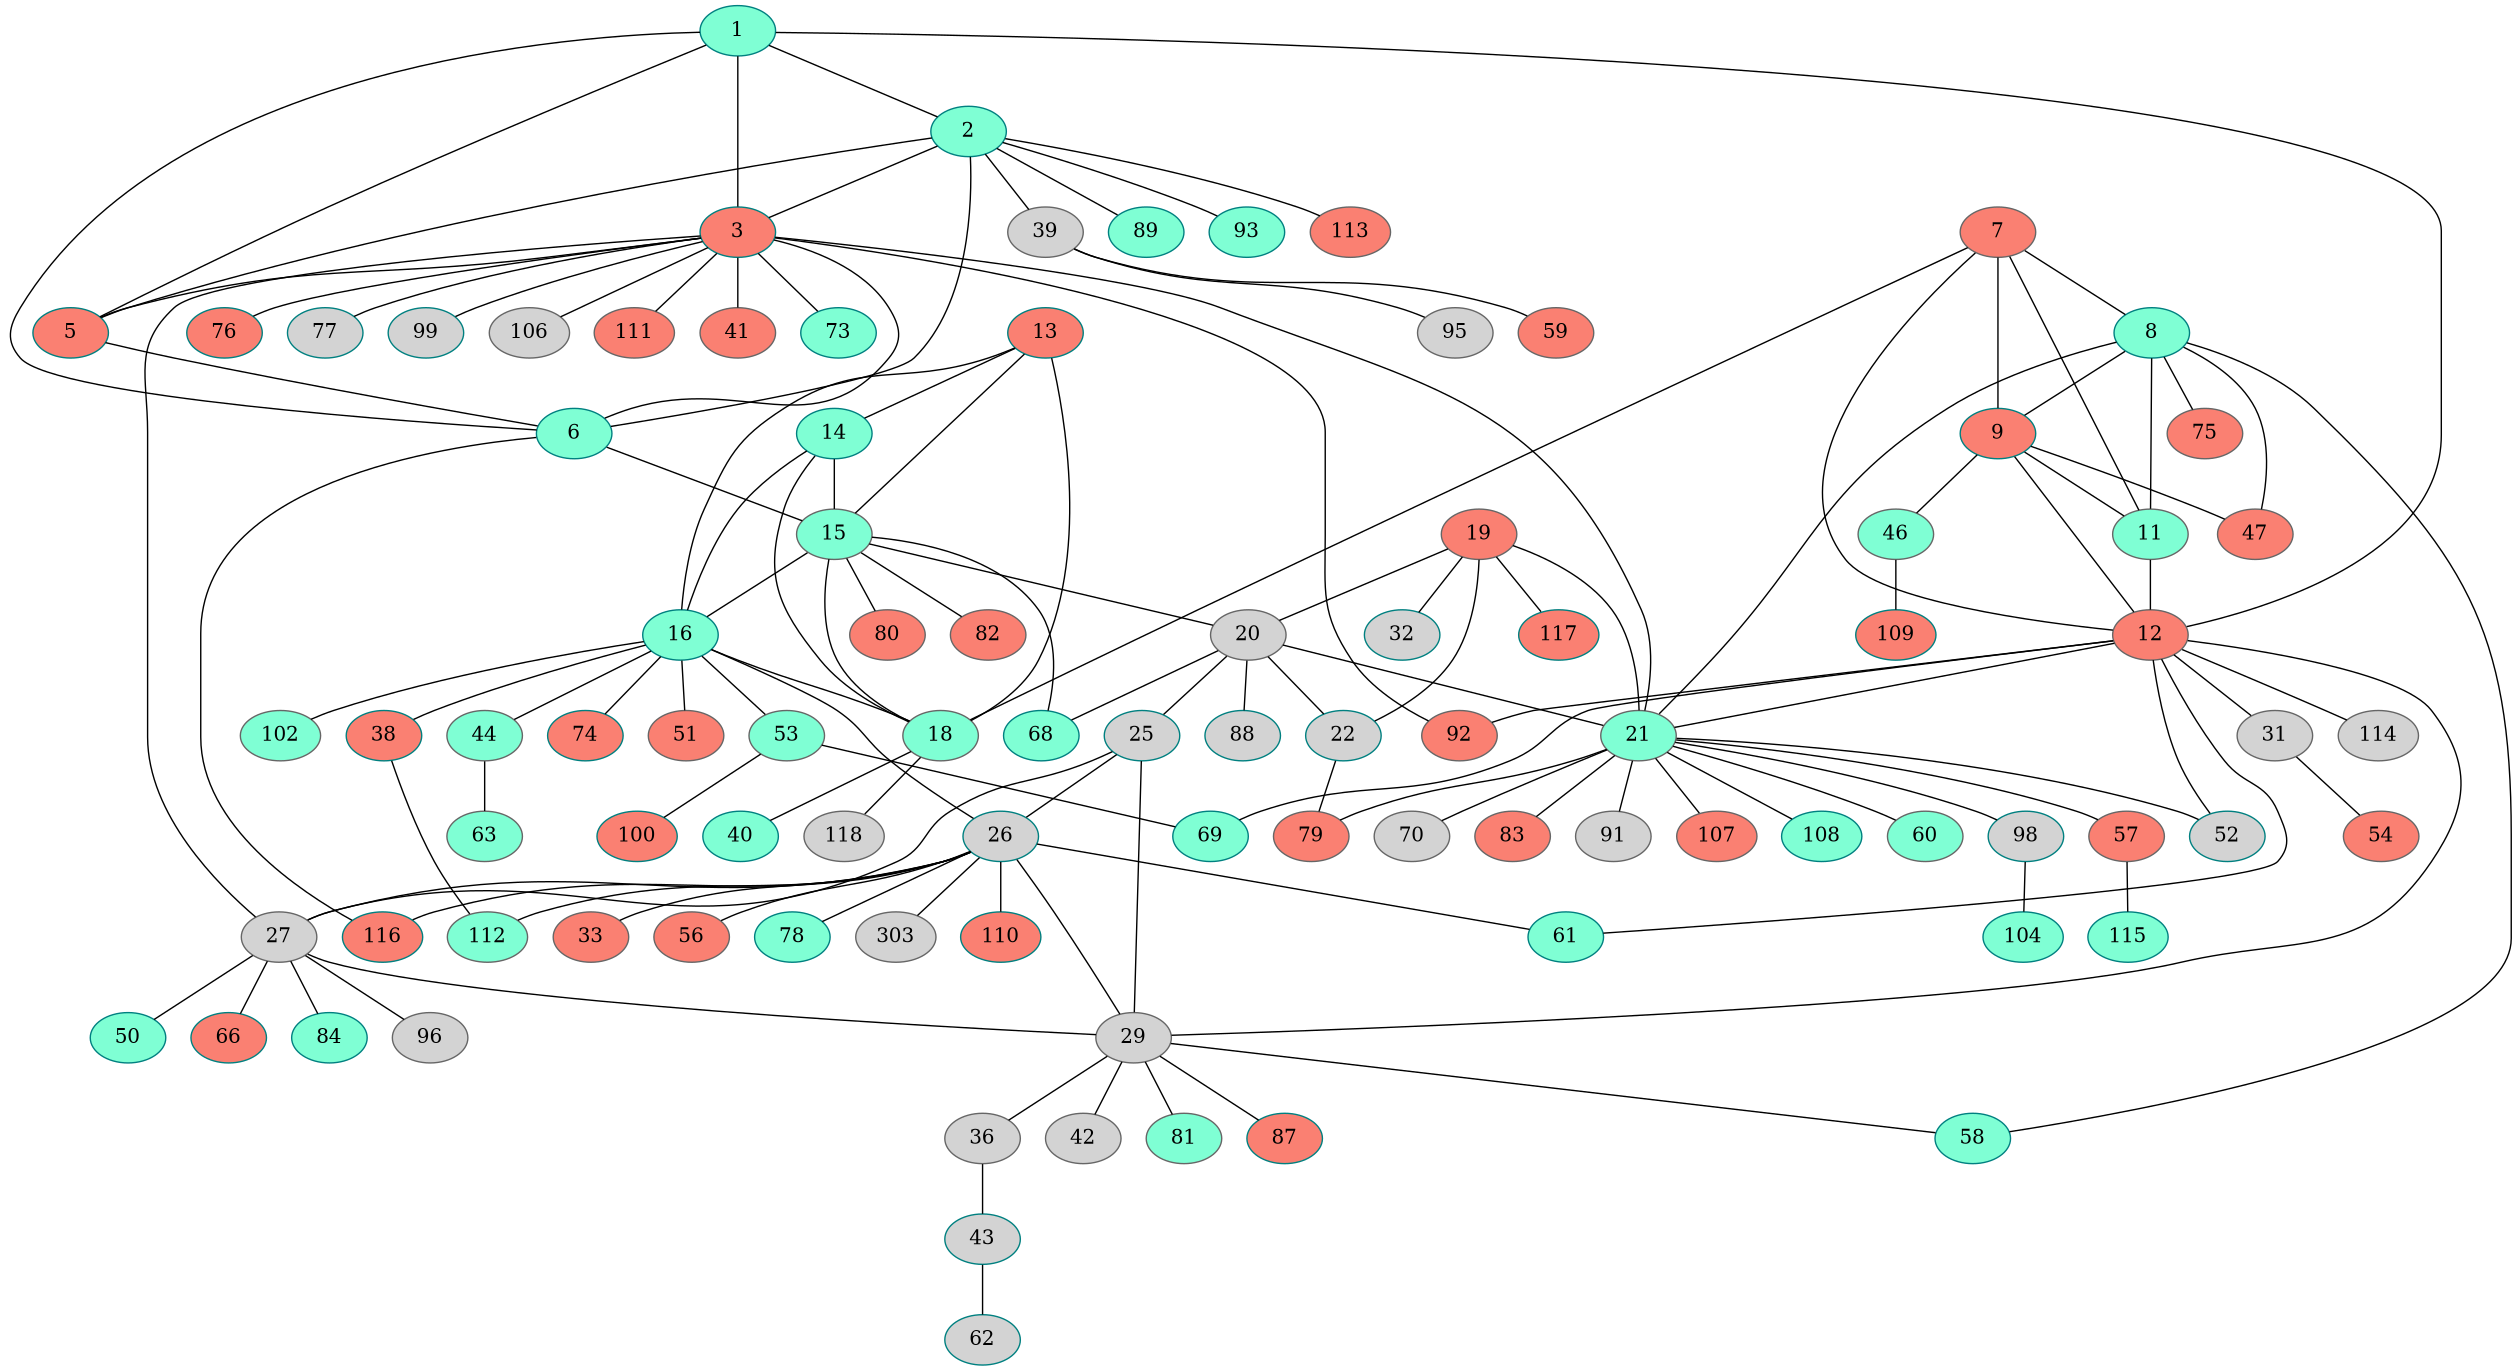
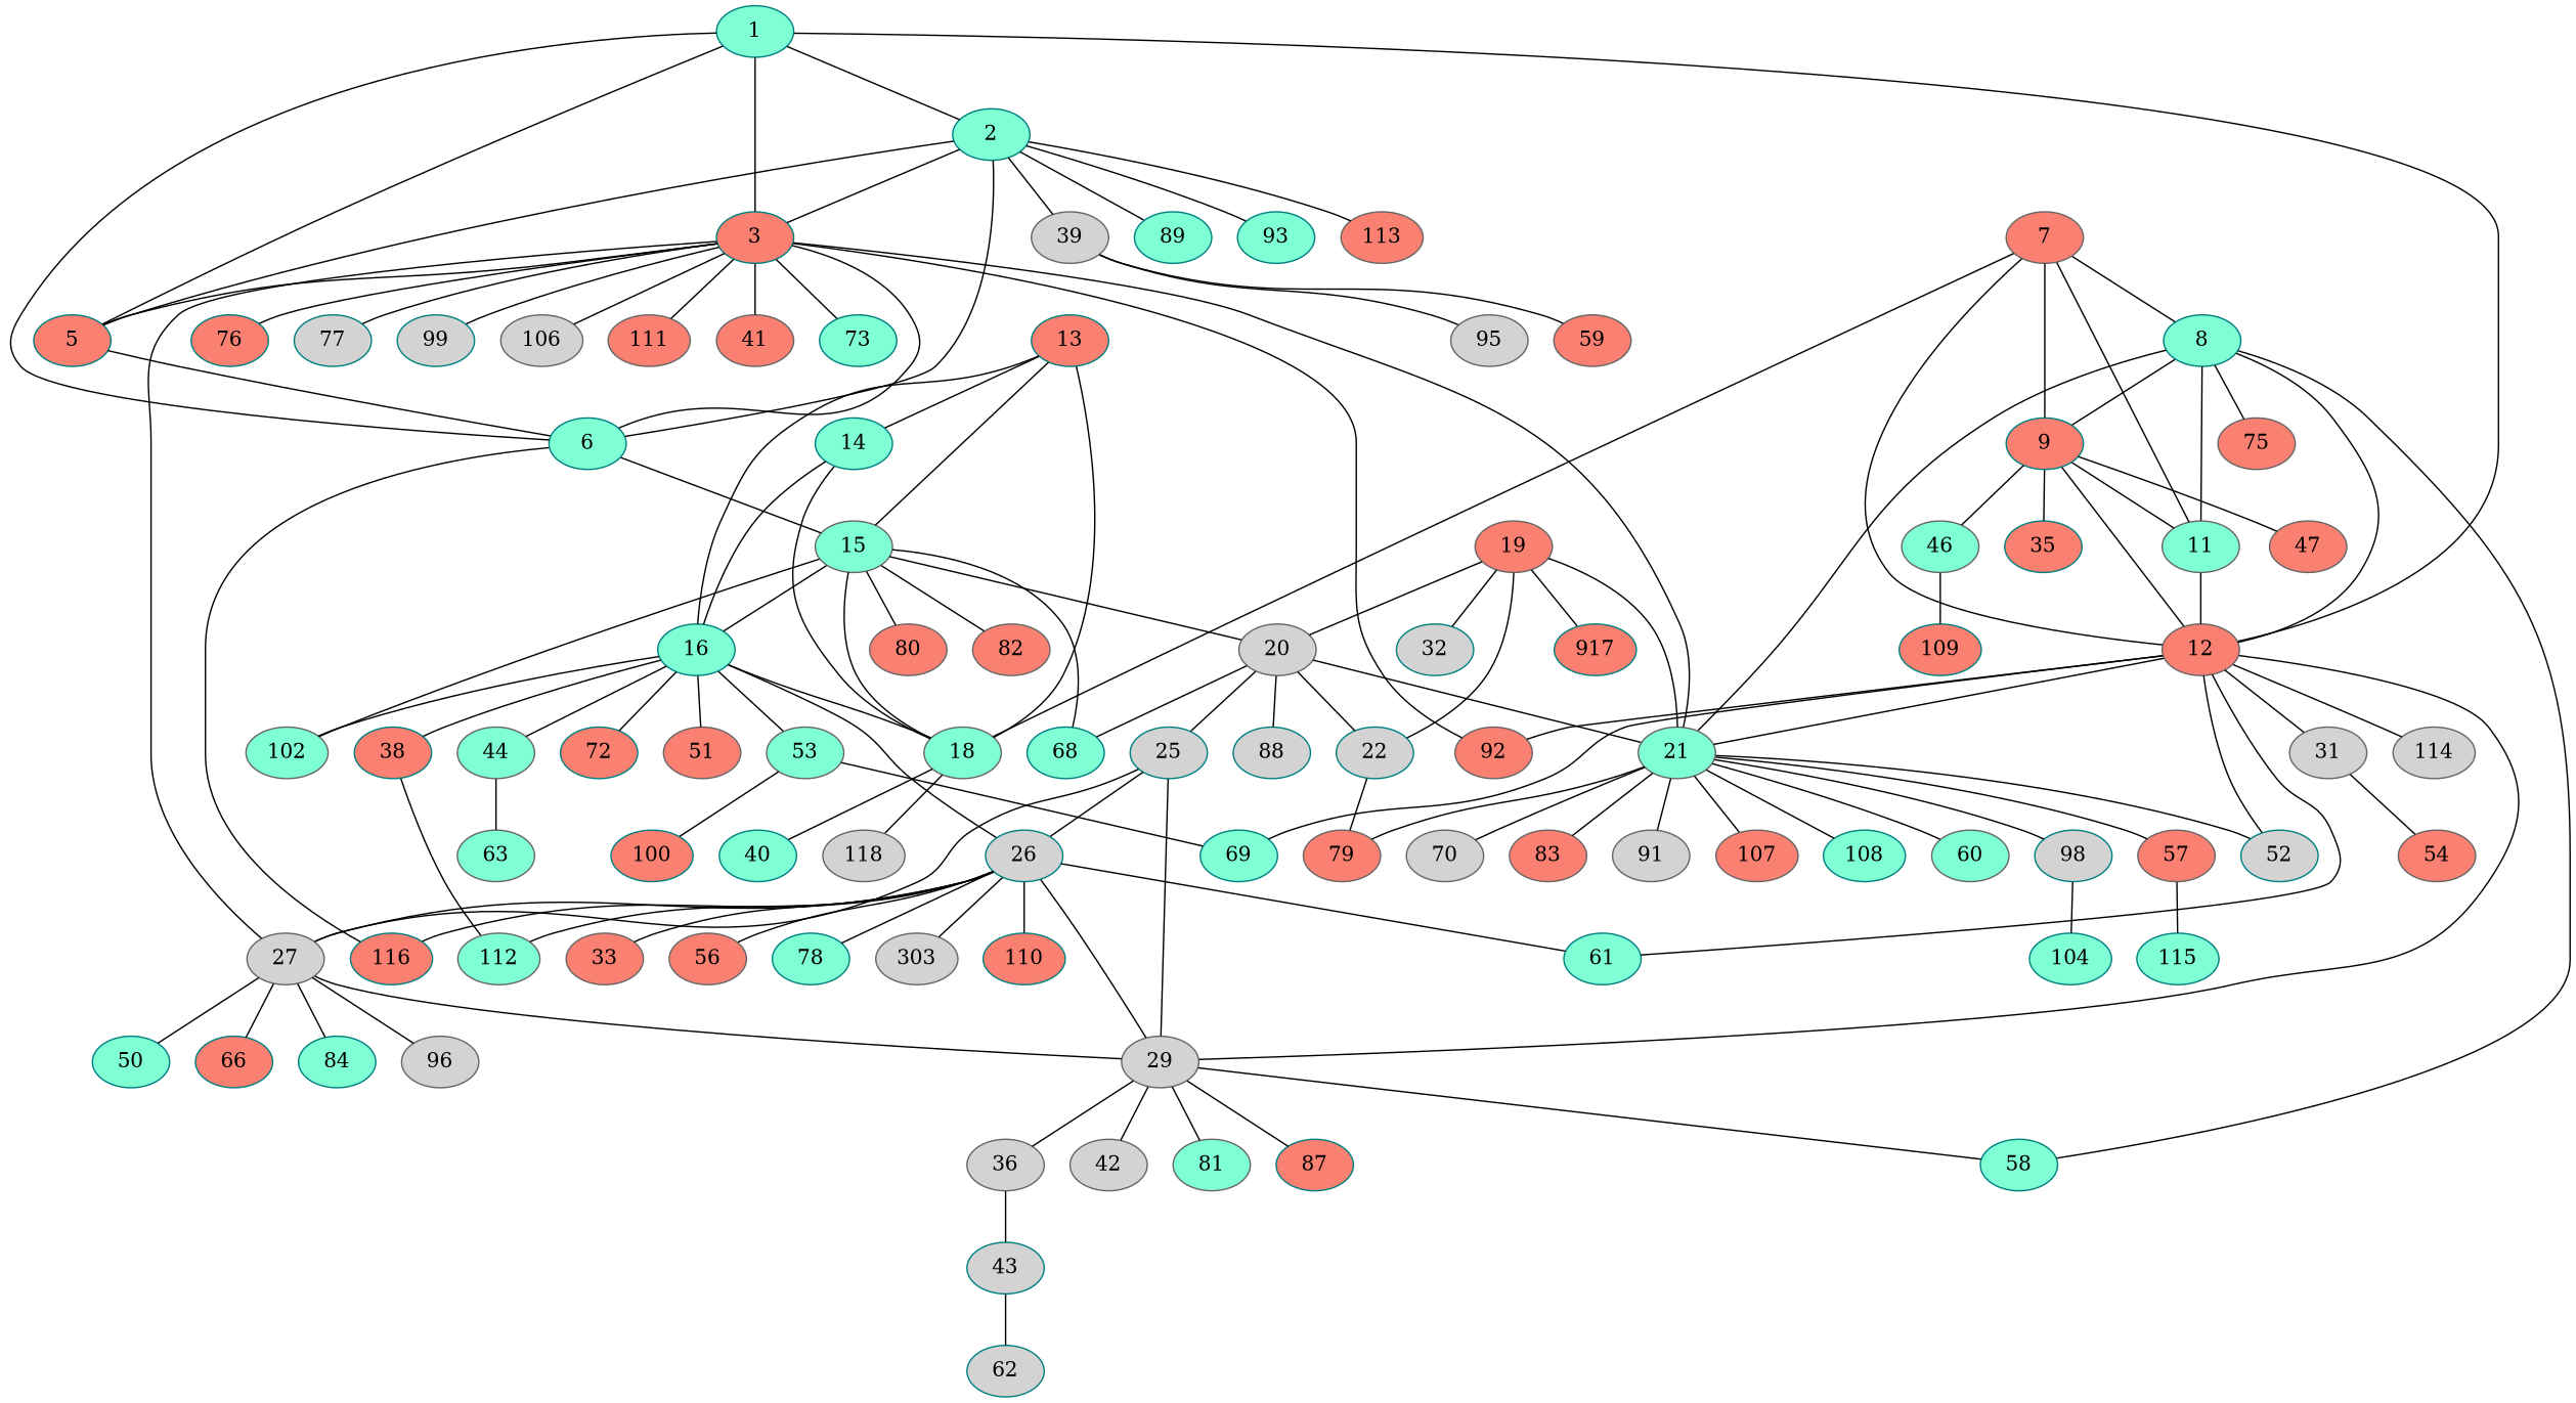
  graph {
    node [color=gray40 fillcolor=salmon style=filled]
    1 [color=teal fillcolor=aquamarine super="+101"]
    2 [color=teal fillcolor=aquamarine super="+45"]
    3 [color=teal super="+4"]
    5 [color=teal]
    6 [color=teal fillcolor=aquamarine super="+34"]
    12 [super="+48"]
    39 [fillcolor=lightgrey]
    89 [color=teal fillcolor=aquamarine]
    93 [color=teal fillcolor=aquamarine super="+97"]
    113
    21 [fillcolor=aquamarine super="+24"]
    27 [fillcolor=lightgrey super="+67"]
    41
    73 [color=teal fillcolor=aquamarine]
    76 [color=teal]
    77 [color=teal fillcolor=lightgrey]
    92
    99 [color=teal fillcolor=lightgrey]
    106 [fillcolor=lightgrey]
    111
    15 [fillcolor=aquamarine super="+17"]
    116 [color=teal]
    29 [fillcolor=lightgrey super="+30"]
    31 [fillcolor=lightgrey]
    52 [color=teal fillcolor=lightgrey]
    61 [color=teal fillcolor=aquamarine]
    69 [color=teal fillcolor=aquamarine]
    114 [fillcolor=lightgrey]
    59
    95 [fillcolor=lightgrey]
    57
    60 [fillcolor=aquamarine]
    70 [fillcolor=lightgrey]
    83
    91 [fillcolor=lightgrey]
    98 [color=teal fillcolor=lightgrey]
    107
    108 [color=teal fillcolor=aquamarine]
    79
    50 [color=teal fillcolor=aquamarine]
    66 [color=teal super="+74"]
    84 [color=teal fillcolor=aquamarine]
    96 [fillcolor=lightgrey]
    18 [fillcolor=aquamarine]
    16 [color=teal fillcolor=aquamarine super="+37"]
    20 [fillcolor=lightgrey super="+23"]
    68 [color=teal fillcolor=aquamarine]
    80 [super="+86"]
    82
    8 [color=teal fillcolor=aquamarine super="+49"]
    9 [color=teal super="+10"]
    11 [fillcolor=aquamarine]
    58 [color=teal fillcolor=aquamarine]
    75
    7
+   35 [color=teal]
    46 [fillcolor=aquamarine super="+94"]
    47
    40 [color=teal fillcolor=aquamarine]
    118 [fillcolor=lightgrey]
    109 [color=teal]
    36 [fillcolor=lightgrey]
    42 [fillcolor=lightgrey]
    81 [fillcolor=aquamarine]
    87 [color=teal]
    54
    13 [color=teal super="+105"]
    14 [color=teal fillcolor=aquamarine]
    26 [color=teal fillcolor=lightgrey super="+85"]
    38 [color=teal]
    44 [fillcolor=aquamarine]
    51
    53 [fillcolor=aquamarine super="+65"]
-   72 [color=teal label=74]
+   72 [color=teal]
    102 [fillcolor=aquamarine]
    22 [color=teal fillcolor=lightgrey]
    25 [color=teal fillcolor=lightgrey super="+28"]
    88 [color=teal fillcolor=lightgrey]
    33
    56 [super="+64"]
    78 [color=teal fillcolor=aquamarine]
    n82 [fillcolor=lightgrey label=303]
    110 [color=teal]
    112 [fillcolor=aquamarine]
    63 [fillcolor=aquamarine]
    100 [color=teal]
    19
    32 [color=teal fillcolor=lightgrey]
-   117 [color=teal]
+   117 [color=teal label=917]
    115 [color=teal fillcolor=aquamarine]
    104 [color=teal fillcolor=aquamarine super="+120"]
    43 [color=teal fillcolor=lightgrey super="+55"]
    62 [color=teal fillcolor=lightgrey super="+71"]
    1 -- 2
    1 -- 3 [weight=2]
    1 -- 5
    1 -- 6
    1 -- 12 [weight=2]
    2 -- 3 [weight=2]
    2 -- 5
    2 -- 6
    2 -- 39
    2 -- 89
    2 -- 93
    2 -- 113
    3 -- 5 [weight=2]
    3 -- 6 [weight=2]
    3 -- 21
    3 -- 27
    3 -- 41
    3 -- 73
    3 -- 76
    3 -- 77
    3 -- 92
    3 -- 99
    3 -- 106
    3 -- 111
    5 -- 6
    6 -- 15
    6 -- 116
    12 -- 21
    12 -- 92
    12 -- 29
    12 -- 31
    12 -- 52
    12 -- 61
    12 -- 69
    12 -- 114
    39 -- 59
    39 -- 95
    21 -- 52
    21 -- 57
    21 -- 60
    21 -- 70
    21 -- 83
    21 -- 91
    21 -- 98
    21 -- 107
    21 -- 108
    21 -- 79 [weight=2]
    27 -- 29 [weight=2]
    27 -- 50
    27 -- 66
    27 -- 84
    27 -- 96
    15 -- 18 [weight=2]
    15 -- 16 [weight=2]
    15 -- 20
    15 -- 68
    15 -- 80
    15 -- 82
    29 -- 58
    29 -- 36
    29 -- 42
    29 -- 81
    29 -- 87
    31 -- 54
    57 -- 115
    98 -- 104
    18 -- 40
    18 -- 118
    16 -- 18
    16 -- 26
    16 -- 38
    16 -- 44
    16 -- 51
    16 -- 53
    16 -- 72
    16 -- 102
    20 -- 21 [weight=4]
    20 -- 68
    20 -- 22 [weight=2]
    20 -- 25
    20 -- 88
-   8 -- 47
+   8 -- 12
    8 -- 21
    8 -- 9 [weight=2]
    8 -- 11
    8 -- 58
    8 -- 75
    9 -- 12 [weight=2]
    9 -- 11 [weight=2]
+   9 -- 35
    9 -- 46
    9 -- 47
    11 -- 12
    7 -- 12
    7 -- 18
    7 -- 8
    7 -- 9 [weight=2]
    7 -- 11
    46 -- 109
    36 -- 43
    13 -- 15 [weight=2]
    13 -- 18
    13 -- 16
    13 -- 14
-   14 -- 15 [weight=2]
+   102 -- 15 [weight=2]
    14 -- 18
    14 -- 16
    26 -- 27
    26 -- 116
    26 -- 29 [weight=2]
    26 -- 61
    26 -- 33
    26 -- 56
    26 -- 78
    26 -- n82
    26 -- 110
    26 -- 112
    38 -- 112
    44 -- 63
    53 -- 69
    53 -- 100
    22 -- 79
    25 -- 27 [weight=2]
    25 -- 29 [weight=4]
    25 -- 26 [weight=2]
    19 -- 21 [weight=2]
    19 -- 20 [weight=2]
    19 -- 22
    19 -- 32
    19 -- 117
    43 -- 62
  }
